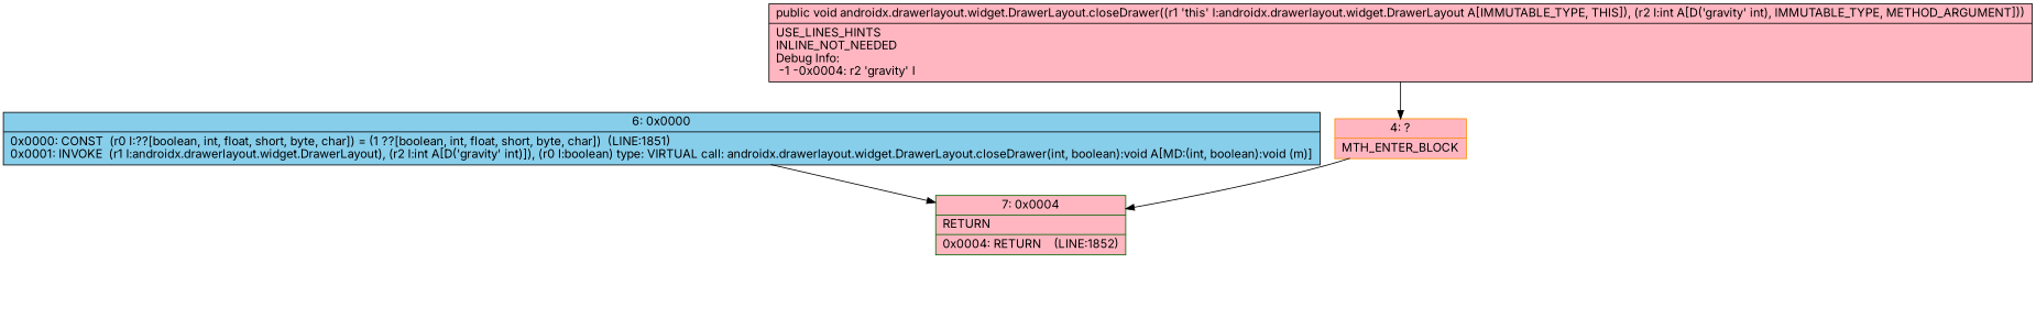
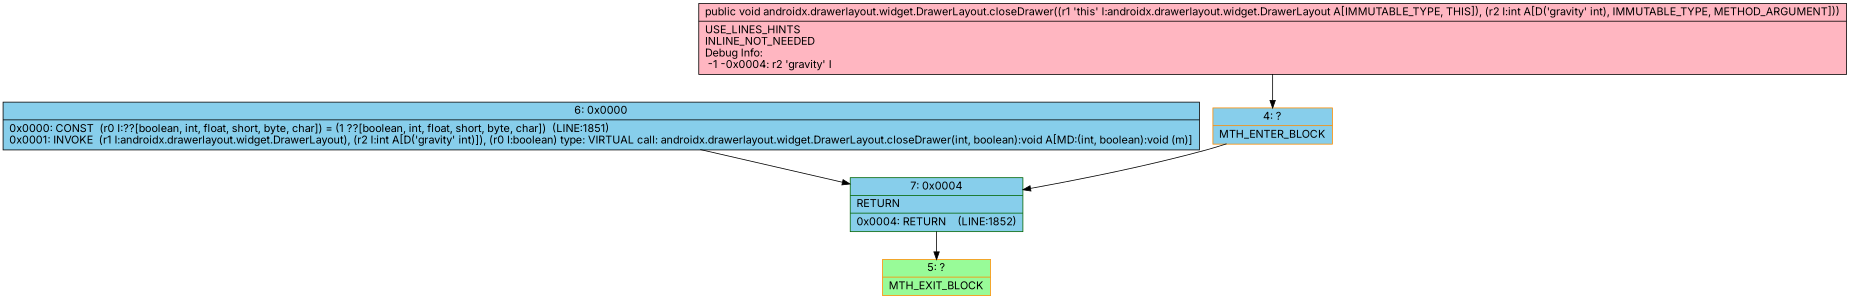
  digraph {
    fontname=Inter
    node [color=darkorange fillcolor=skyblue fontname=Inter shape=record style=filled]
    edge [fontname=Inter]
-   n1 [fillcolor=lightpink label="{4\:\ ?|MTH_ENTER_BLOCK\l}"]
-   n2 [color=darkgreen fillcolor=lightpink label="{7\:\ 0x0004|RETURN\l|0x0004: RETURN    (LINE:1852)\l}"]
+   n1 [label="{4\:\ ?|MTH_ENTER_BLOCK\l}"]
+   n2 [color=darkgreen label="{7\:\ 0x0004|RETURN\l|0x0004: RETURN    (LINE:1852)\l}"]
    n3 [color=black label="{6\:\ 0x0000|0x0000: CONST  (r0 I:??[boolean, int, float, short, byte, char]) = (1 ??[boolean, int, float, short, byte, char])  (LINE:1851)\l0x0001: INVOKE  (r1 I:androidx.drawerlayout.widget.DrawerLayout), (r2 I:int A[D('gravity' int)]), (r0 I:boolean) type: VIRTUAL call: androidx.drawerlayout.widget.DrawerLayout.closeDrawer(int, boolean):void A[MD:(int, boolean):void (m)]\l}"]
+   n4 [fillcolor=palegreen label="{5\:\ ?|MTH_EXIT_BLOCK\l}"]
    n5 [color=black fillcolor=lightpink label="{public void androidx.drawerlayout.widget.DrawerLayout.closeDrawer((r1 'this' I:androidx.drawerlayout.widget.DrawerLayout A[IMMUTABLE_TYPE, THIS]), (r2 I:int A[D('gravity' int), IMMUTABLE_TYPE, METHOD_ARGUMENT]))  | USE_LINES_HINTS\lINLINE_NOT_NEEDED\lDebug Info:\l  \-1 \-0x0004: r2 'gravity' I\l}"]
    n1 -> n2
+   n2 -> n4
    n3 -> n2
    n5 -> n1
  }
